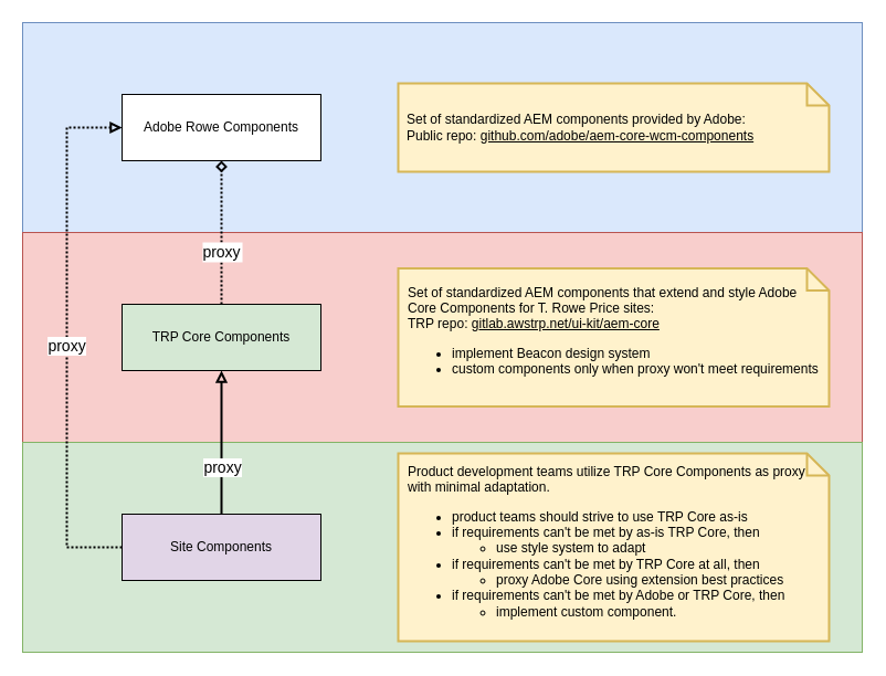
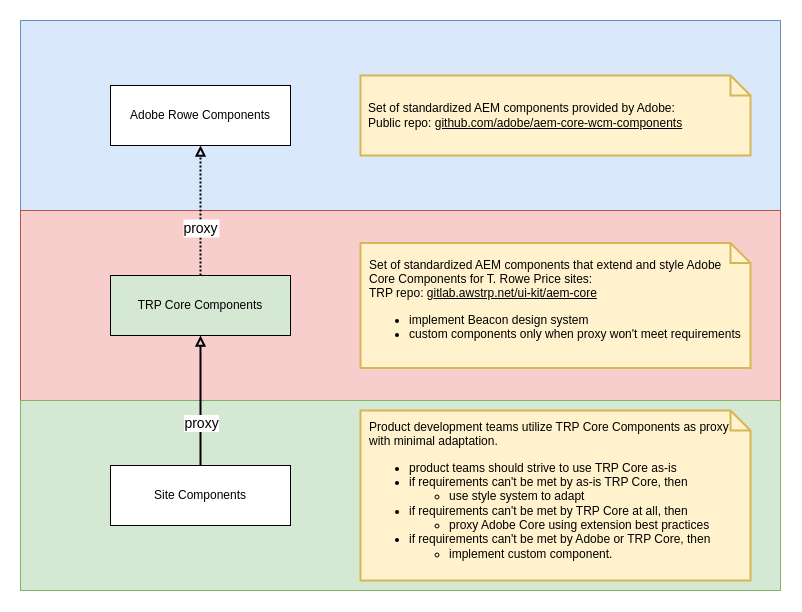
  <mxCell id="0" />
  <mxCell id="1" parent="0" />
  <mxCell id="2" value="" style="rounded=0;whiteSpace=wrap;html=1;fillColor=#dae8fc;strokeColor=#6c8ebf;" parent="1" vertex="1"><mxGeometry x="20" y="20" width="760" height="190" as="geometry" /></mxCell>
  <mxCell id="3" value="Adobe Rowe Components" style="rounded=0;whiteSpace=wrap;html=1;" parent="1" vertex="1"><mxGeometry x="110" y="85" width="180" height="60" as="geometry" /></mxCell>
  <mxCell id="4" value="" style="rounded=0;whiteSpace=wrap;html=1;fillColor=#f8cecc;strokeColor=#b85450;" parent="1" vertex="1"><mxGeometry x="20" y="210" width="760" height="190" as="geometry" /></mxCell>
  <mxCell id="5" value="" style="rounded=0;whiteSpace=wrap;html=1;fillColor=#d5e8d4;strokeColor=#82b366;" parent="1" vertex="1"><mxGeometry x="20" y="400" width="760" height="190" as="geometry" /></mxCell>
- <mxCell id="6" style="edgeStyle=orthogonalEdgeStyle;rounded=0;orthogonalLoop=1;jettySize=auto;html=1;endArrow=diamond;endFill=0;strokeWidth=2;dashed=1;dashPattern=1 1;" parent="1" source="8" target="3" edge="1"><mxGeometry relative="1" as="geometry" /></mxCell>
+ <mxCell id="6" style="edgeStyle=orthogonalEdgeStyle;rounded=0;orthogonalLoop=1;jettySize=auto;html=1;endArrow=block;endFill=0;strokeWidth=2;dashed=1;dashPattern=1 1;" parent="1" source="8" target="3" edge="1"><mxGeometry relative="1" as="geometry" /></mxCell>
  <mxCell id="7" value="proxy" style="edgeLabel;align=center;verticalAlign=middle;resizable=0;points=[];labelBackgroundColor=default;fontSize=14;" parent="6" vertex="1" connectable="0"><mxGeometry x="-0.246" relative="1" as="geometry"><mxPoint as="offset" /></mxGeometry></mxCell>
  <mxCell id="8" value="TRP Core Components" style="rounded=0;whiteSpace=wrap;html=1;fillColor=#d5e8d4;" parent="1" vertex="1"><mxGeometry x="110" y="275" width="180" height="60" as="geometry" /></mxCell>
  <mxCell id="9" style="edgeStyle=orthogonalEdgeStyle;rounded=0;orthogonalLoop=1;jettySize=auto;html=1;dashed=0;dashPattern=1 1;fontSize=14;endArrow=block;endFill=0;strokeWidth=2;" parent="1" source="13" target="8" edge="1"><mxGeometry relative="1" as="geometry" /></mxCell>
  <mxCell id="10" value="proxy" style="edgeLabel;html=1;align=center;verticalAlign=middle;resizable=0;points=[];fontSize=14;" parent="9" vertex="1" connectable="0"><mxGeometry x="-0.339" relative="1" as="geometry"><mxPoint as="offset" /></mxGeometry></mxCell>
- <mxCell id="11" style="edgeStyle=orthogonalEdgeStyle;rounded=0;orthogonalLoop=1;jettySize=auto;html=1;entryX=0;entryY=0.5;entryDx=0;entryDy=0;dashed=1;dashPattern=1 1;fontSize=12;fontColor=#000000;endArrow=block;endFill=0;strokeWidth=2;" edge="1" parent="1" source="13" target="3"><mxGeometry relative="1" as="geometry"><Array as="points"><mxPoint x="60" y="495" /><mxPoint x="60" y="115" /></Array></mxGeometry></mxCell>
- <mxCell id="12" value="proxy" style="edgeLabel;html=1;align=center;verticalAlign=middle;resizable=0;points=[];fontSize=14;fontColor=#000000;" vertex="1" connectable="0" parent="11"><mxGeometry x="-0.029" y="1" relative="1" as="geometry"><mxPoint as="offset" /></mxGeometry></mxCell>
- <mxCell id="13" value="Site Components" style="rounded=0;whiteSpace=wrap;html=1;fillColor=#e1d5e7;" parent="1" vertex="1"><mxGeometry x="110" y="465" width="180" height="60" as="geometry" /></mxCell>
+ <mxCell id="13" value="Site Components" style="rounded=0;whiteSpace=wrap;html=1;" parent="1" vertex="1"><mxGeometry x="110" y="465" width="180" height="60" as="geometry" /></mxCell>
  <mxCell id="14" value="Set of standardized AEM components provided by Adobe:&lt;br&gt;Public repo: &lt;u&gt;github.com/adobe/aem-core-wcm-components&lt;/u&gt;" style="shape=note;strokeWidth=2;fontSize=12;size=20;whiteSpace=wrap;html=1;fillColor=#fff2cc;strokeColor=#d6b656;fontColor=#000000;labelBackgroundColor=none;align=left;spacingLeft=6;" vertex="1" parent="1"><mxGeometry x="360" y="75" width="390" height="80" as="geometry" /></mxCell>
  <mxCell id="15" value="Set of standardized AEM components that extend and style Adobe Core Components for T. Rowe Price sites:&lt;br&gt;TRP repo: g&lt;u&gt;itlab.awstrp.net/ui-kit/aem-core&lt;/u&gt;&lt;br&gt;&lt;ul&gt;&lt;li&gt;implement Beacon design system&lt;/li&gt;&lt;li&gt;custom components only when proxy won't meet requirements&lt;/li&gt;&lt;/ul&gt;" style="shape=note;strokeWidth=2;fontSize=12;size=20;whiteSpace=wrap;html=1;fillColor=#fff2cc;strokeColor=#d6b656;fontColor=#000000;labelBackgroundColor=none;align=left;spacingLeft=7;" vertex="1" parent="1"><mxGeometry x="360" y="242.5" width="390" height="125" as="geometry" /></mxCell>
  <mxCell id="16" value="Product development teams utilize TRP Core Components as proxy with minimal adaptation.&lt;br&gt;&lt;ul&gt;&lt;li&gt;product teams should strive to use TRP Core as-is&lt;/li&gt;&lt;li&gt;if requirements can't be met by as-is TRP Core, then&lt;/li&gt;&lt;ul&gt;&lt;li&gt;use style system to adapt&lt;/li&gt;&lt;/ul&gt;&lt;li&gt;if requirements can't be met by TRP Core at all, then&lt;/li&gt;&lt;ul&gt;&lt;li&gt;proxy Adobe Core using extension best practices&lt;/li&gt;&lt;/ul&gt;&lt;li&gt;if requirements can't be met by Adobe or TRP Core, then&lt;/li&gt;&lt;ul&gt;&lt;li&gt;implement custom component.&lt;/li&gt;&lt;/ul&gt;&lt;/ul&gt;" style="shape=note;strokeWidth=2;fontSize=12;size=20;whiteSpace=wrap;html=1;fillColor=#fff2cc;strokeColor=#d6b656;fontColor=#000000;labelBackgroundColor=none;align=left;spacingLeft=7;spacingTop=2;" vertex="1" parent="1"><mxGeometry x="360" y="410" width="390" height="170" as="geometry" /></mxCell>
